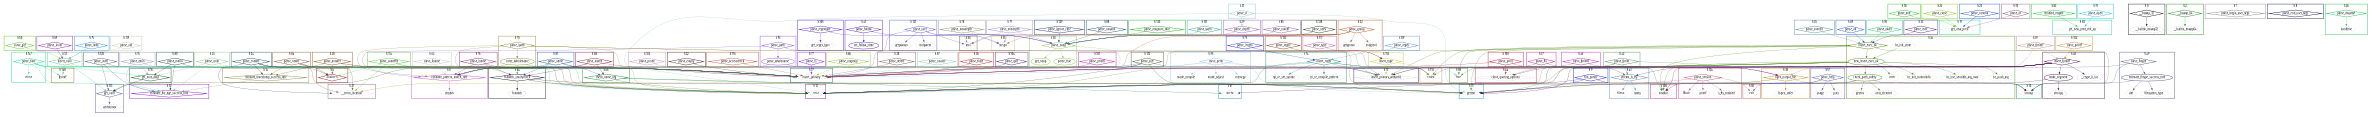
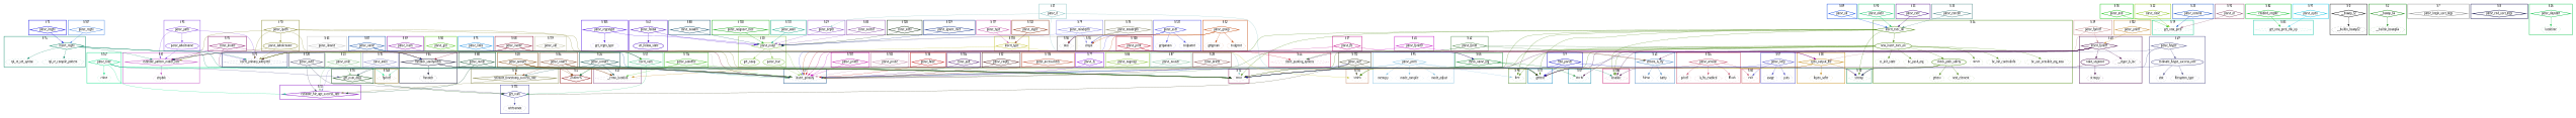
  digraph {
    fontname="Fira Sans"
    node [color="#408000" fontname="Fira Sans" shape=diamond style=bold]
    edge [color="#408000" fontname="Fira Sans"]
    n1 [color="#8040E0" label=parse_path]
    n2 [color="#8040E0" label=parse_wholename shape=""]
    n3 [color="#C00020" label=parse_print]
    n4 [color="#80C0E0" label=mode_adjust style=dotted shape=""]
    n5 [color="#80C0E0" label=memcpy style=dotted shape=""]
    n6 [color="#80C0E0" label=parse_perm]
    n7 [color="#80C0E0" label=mode_compile style=dotted shape=""]
    n8 [color="#C000A0" label=parse_print0]
    n9 [color="#C04040" label=exit style=dotted]
    n10 [color="#C08020" label=parse_printf]
    n11 [color="#C040C0" label=estimate_pattern_match_rate]
    n12 [color="#C040C0" label=strpbrk style=dotted shape=""]
    n13 [color="#C080A0" label=parse_prune]
    n14 [color="#408020" label=free style=dotted]
    n15 [color="#C00000" label=parse_false]
    n16 [color="#400060" label=parse_quit]
    n17 [color="#C0C0C0" label=parse_ilname]
    n18 [color="#4000E0" label=parse_regextype]
    n19 [color="#4000E0" label=get_regex_type style=dotted shape=""]
    n20 [color="#000020" label=fnmatch_sanitycheck]
    n21 [color="#000020" label=fnmatch style=dotted shape=""]
    n22 [color="#4080E0" label=parse_regex]
    n23 [color="#008020" label=check_name_arg]
    n24 [color="#C00080" label=parse_fls]
    n25 [color="#C00060" label=xmalloc style=dotted]
    n26 [color="#80C040" label=get_noop shape=""]
    n27 [color="#80C040" label=parse_true shape=""]
    n28 [color="#80C040" label=parse_noop]
    n29 [color="#0080A0" label=strchr style=dotted]
    n30 [color="#80C0C0" label=parse_d]
    n31 [color="#800020" label=parse_iname]
    n32 [color="#400000" label=parse_empty]
    n33 [color="#8000A0" label=parse_inum]
    n34 [color="#400080" label=parse_exec]
    n35 [label=insert_exec_ok]
    n36 [label=check_path_safety shape=""]
    n37 [label=getenv style=dotted shape=""]
    n38 [label=next_element style=dotted shape=""]
    n39 [label=new_insert_exec_ok shape=""]
    n40 [label=strstr style=dotted shape=""]
    n41 [label=bc_init_controlinfo style=dotted shape=""]
    n42 [label=bc_use_sensible_arg_max style=dotted shape=""]
    n43 [label=bc_init_state style=dotted shape=""]
    n44 [label=bc_push_arg style=dotted shape=""]
    n45 [color="#408080" label=parse_execdir]
    n46 [color="#C08000" label=open_output_file]
    n47 [color="#C08000" label=fopen_safer style=dotted shape=""]
    n48 [color="#C08080" label=parse_fprintf]
    n49 [color="#C08060" label=strlen style=dotted]
    n50 [color="#00E080" label=parse_time]
    n51 [color="#00E080" label=ctime style=dotted shape=""]
    n52 [color="#808020" label=parse_ipath]
    n53 [color="#808020" label=parse_iwholename shape=""]
    n54 [color="#806000" label=fprintf style=dotted]
    n55 [color="#404020" label=parse_size]
    n56 [color="#4040A0" label=get_num]
    n57 [color="#4040A0" label=xstrtoumax style=dotted shape=""]
    n58 [color="#000060" label=insert_primary_withpred style=dotted]
    n59 [color="#40C020" label=parse_samefile]
    n60 [color="#0000E0" label=parse_iregex]
    n61 [color="#C04020" label=parse_accesscheck]
    n62 [color="#008060" label=rpl_re_set_syntax style=dotted shape=""]
    n63 [color="#008060" label=rpl_re_compile_pattern style=dotted shape=""]
    n64 [color="#008060" label=insert_regex]
    n65 [color="#0080E0" label=parse_links]
    n66 [color="#C040A0" label=parse_type]
    n67 [color="#800060" label=parse_lname]
    n68 [color="#C0C020" label=insert_type]
    n69 [color="#400040" label=make_segment shape=""]
    n70 [color="#400040" label=__ctype_b_loc style=dotted shape=""]
    n71 [color="#400040" label=strncpy style=dotted shape=""]
    n72 [color="#400040" label=insert_fprintf]
    n73 [color="#8000E0" label=parse_ls]
    n74 [color="#C0C0A0" label=parse_uid]
    n75 [color="#4000C0" label=set_follow_state shape=""]
    n76 [color="#4000C0" label=parse_follow]
    n77 [color="#808060" label=parse_maxdepth]
    n78 [color="#408040" label=parse_fprint]
    n79 [color="#8080E0" label=parse_mindepth]
    n80 [color="#4080C0" label=fileno style=dotted shape=""]
    n81 [color="#4080C0" label=isatty style=dotted shape=""]
    n82 [color="#4080C0" label=stream_is_tty]
    n83 [color="#C00040" label=clone_quoting_options style=dotted]
    n84 [color="#C000C0" label=parse_fprint0]
    n85 [color="#008040" label=strcmp style=dotted]
    n86 [color="#0080C0" label=gettext style=dotted]
    n87 [color="#800040" label=error style=dotted]
    n88 [color="#404060" label=parse_used]
    n89 [color="#404080" label=estimate_fstype_success_rate shape=""]
    n90 [color="#404080" label=stat style=dotted shape=""]
    n91 [color="#404080" label=filesystem_type style=dotted shape=""]
    n92 [color="#404080" label=parse_fstype]
    n93 [color="#8000C0" label=estimate_file_age_success_rate]
    n94 [color="#808040" label=estimate_timestamp_success_rate]
    n95 [color="#8080C0" label=parse_amin]
    n96 [color="#4040E0" label=parse_user]
    n97 [color="#4040E0" label=getpwnam style=dotted shape=""]
    n98 [color="#4040E0" label=endpwent style=dotted shape=""]
    n99 [color="#004000" label=get_num_days]
    n100 [color="#004020" label=parse_mmin]
    n101 [color="#004080" label=insert_primary style=dotted]
    n102 [color="#0040A0" label=parse_name]
    n103 [color="#00C000" label=parse_and]
    n104 [color="#00C020" label=enabled_negate]
    n105 [color="#C04060" label=parse_version]
    n106 [color="#C04060" label=fflush style=dotted shape=""]
    n107 [color="#C04060" label=printf style=dotted shape=""]
    n108 [color="#C04060" label=is_fts_enabled style=dotted shape=""]
    n109 [color="#00C080" label=get_new_pred style=dotted]
    n110 [color="#00C0A0" label=get_new_pred_chk_op style=dotted]
    n111 [color="#804020" label=parse_newer]
    n112 [color="#8040A0" label=parse_noleaf]
    n113 [color="#80C020" label=parse_nogroup]
    n114 [color="#40C000" label=parse_gid]
    n115 [color="#002000" label=parse_xdev]
    n116 [color="#80C0A0" label=parse_nouser]
    n117 [color="#40C080" label=insert_num]
    n118 [color="#000000" label=__bswap_32]
    n119 [color="#000000" label=__builtin_bswap32 style=dotted shape=""]
    n120 [color="#002080" label=parse_ignore_race]
    n121 [color="#004060" label=parse_nowarn]
    n122 [color="#C04000" label=parse_group]
    n123 [color="#C04000" label=getgrnam style=dotted shape=""]
    n124 [color="#C04000" label=endgrent style=dotted shape=""]
    n125 [color="#0040E0" label=parse_ok]
    n126 [color="#008000" label=__bswap_64]
    n127 [color="#008000" label=__builtin_bswap64 style=dotted shape=""]
    n128 [color="#C0C080" label=strspn style=dotted]
    n129 [color="#800000" label="<indirect>"]
    n130 [color="#404040" label=atoi style=dotted]
    n131 [color="#804000" label=parse_anewer]
    n132 [color="#4040C0" label=parse_help]
    n133 [color="#4040C0" label=usage style=dotted shape=""]
    n134 [color="#4040C0" label=puts style=dotted shape=""]
    n135 [color="#804080" label=__errno_location style=dotted]
    n136 [color="#808080" label=parse_begin_user_args]
    n137 [color="#80C000" label=parse_close]
    n138 [color="#000040" label=parse_end_user_args]
    n139 [color="#0000C0" label=find_parser]
    n140 [color="#80C080" label=parse_cmin]
    n141 [color="#004040" label=parse_cnewer]
    n142 [color="#00A000" label=parse_noignore_race]
    n143 [color="#0040C0" label=parse_comma]
    n144 [color="#00A080" label=parse_warn]
    n145 [color="#00C040" label=parse_daystart]
    n146 [color="#00C040" label=localtime style=dotted shape=""]
    n147 [color="#00C060" label=parse_okdir]
    n148 [color="#802000" label=parse_xtype]
    n149 [color="#00C0E0" label=parse_open]
    n150 [color="#804040" label=parse_delete]
    n151 [color="#804060" label=parse_or]
    n152 [color="#8040C0" label=parse_depth]
    subgraph cluster_1 {
      color="#8040E0"
      label="S 93"
      style=bold
      n1
      n2
    }
    subgraph cluster_2 {
      color="#C00020"
      label="S 100"
      style=bold
      n3
    }
    subgraph cluster_3 {
      color="#80C0E0"
      label="S 95"
      style=bold
      n4
      n5
      n6
      n7
    }
    subgraph cluster_4 {
      color="#C000A0"
      label="S 101"
      style=bold
      n8
    }
    subgraph cluster_5 {
      color="#C04040"
      label="S 60"
      style=bold
      n9
    }
    subgraph cluster_6 {
      color="#C08020"
      label="S 102"
      style=bold
      n10
    }
    subgraph cluster_7 {
      color="#C040C0"
      label="S 61"
      style=bold
      n11
      n12
    }
    subgraph cluster_8 {
      color="#C080A0"
      label="S 103"
      style=bold
      n13
    }
    subgraph cluster_9 {
      color="#408020"
      label="S 98"
      style=bold
      n14
    }
    subgraph cluster_10 {
      color="#C00000"
      label="S 36"
      style=bold
      n15
    }
    subgraph cluster_11 {
      color="#400060"
      label="S 104"
      style=bold
      n16
    }
    subgraph cluster_12 {
      color="#C0C0C0"
      label="S 63"
      style=bold
      n17
    }
    subgraph cluster_13 {
      color="#4000E0"
      label="S 105"
      style=bold
      n18
      n19
    }
    subgraph cluster_14 {
      color="#000020"
      label="S 64"
      style=bold
      n20
      n21
    }
    subgraph cluster_15 {
      color="#4080E0"
      label="S 107"
      style=bold
      n22
    }
    subgraph cluster_16 {
      color="#008020"
      label="S 66"
      style=bold
      n23
    }
    subgraph cluster_17 {
      color="#C00080"
      label="S 37"
      style=bold
      n24
    }
    subgraph cluster_18 {
      color="#C00060"
      label="S 108"
      style=bold
      n25
    }
    subgraph cluster_19 {
      color="#80C040"
      label="S 30"
      style=bold
      n26
      n27
      n28
    }
    subgraph cluster_20 {
      color="#0080A0"
      label="S 67"
      style=bold
      n29
    }
    subgraph cluster_21 {
      color="#80C0C0"
      label="S 31"
      style=bold
      n30
    }
    subgraph cluster_22 {
      color="#800020"
      label="S 68"
      style=bold
      n31
    }
    subgraph cluster_23 {
      color="#400000"
      label="S 32"
      style=bold
      n32
    }
    subgraph cluster_24 {
      color="#8000A0"
      label="S 69"
      style=bold
      n33
    }
    subgraph cluster_25 {
      color="#400080"
      label="S 33"
      style=bold
      n34
    }
    subgraph cluster_26 {
      color="#408000"
      label="S 34"
      style=bold
      n35
      n36
      n37
      n38
      n39
      n40
      n41
      n42
      n43
      n44
    }
    subgraph cluster_27 {
      color="#408080"
      label="S 35"
      style=bold
      n45
    }
    subgraph cluster_28 {
      color="#C08000"
      label="S 38"
      style=bold
      n46
      n47
    }
    subgraph cluster_29 {
      color="#C08080"
      label="S 39"
      style=bold
      n48
    }
    subgraph cluster_30 {
      color="#C08060"
      label="S 110"
      style=bold
      n49
    }
    subgraph cluster_31 {
      color="#00E080"
      label="S 147"
      style=bold
      n50
      n51
    }
    subgraph cluster_32 {
      color="#808020"
      label="S 70"
      style=bold
      n52
      n53
    }
    subgraph cluster_33 {
      color="#806000"
      label="S 148"
      style=bold
      n54
    }
    subgraph cluster_34 {
      color="#404020"
      label="S 112"
      style=bold
      n55
    }
    subgraph cluster_35 {
      color="#4040A0"
      label="S 113"
      style=bold
      n56
      n57
    }
    subgraph cluster_36 {
      color="#000060"
      label="S 72"
      style=bold
      n58
    }
    subgraph cluster_37 {
      color="#40C020"
      label="S 114"
      style=bold
      n59
    }
    subgraph cluster_38 {
      color="#0000E0"
      label="S 73"
      style=bold
      n60
    }
    subgraph cluster_39 {
      color="#C04020"
      label="S 116"
      style=bold
      n61
    }
    subgraph cluster_40 {
      color="#008060"
      label="S 74"
      style=bold
      n62
      n63
      n64
    }
    subgraph cluster_41 {
      color="#0080E0"
      label="S 75"
      style=bold
      n65
    }
    subgraph cluster_42 {
      color="#C040A0"
      label="S 117"
      style=bold
      n66
    }
    subgraph cluster_43 {
      color="#800060"
      label="S 76"
      style=bold
      n67
    }
    subgraph cluster_44 {
      color="#C0C020"
      label="S 118"
      style=bold
      n68
    }
    subgraph cluster_45 {
      color="#400040"
      label="S 40"
      style=bold
      n69
      n70
      n71
      n72
    }
    subgraph cluster_46 {
      color="#8000E0"
      label="S 77"
      style=bold
      n73
    }
    subgraph cluster_47 {
      color="#C0C0A0"
      label="S 119"
      style=bold
      n74
    }
    subgraph cluster_48 {
      color="#4000C0"
      label="S 41"
      style=bold
      n75
      n76
    }
    subgraph cluster_49 {
      color="#808060"
      label="S 78"
      style=bold
      n77
    }
    subgraph cluster_50 {
      color="#408040"
      label="S 42"
      style=bold
      n78
    }
    subgraph cluster_51 {
      color="#8080E0"
      label="S 79"
      style=bold
      n79
    }
    subgraph cluster_52 {
      color="#4080C0"
      label="S 43"
      style=bold
      n80
      n81
      n82
    }
    subgraph cluster_53 {
      color="#C00040"
      label="S 44"
      style=bold
      n83
    }
    subgraph cluster_54 {
      color="#C000C0"
      label="S 45"
      style=bold
      n84
    }
    subgraph cluster_55 {
      color="#008040"
      label="S 10"
      style=bold
      n85
    }
    subgraph cluster_56 {
      color="#0080C0"
      label="S 11"
      style=bold
      n86
    }
    subgraph cluster_57 {
      color="#800040"
      label="S 12"
      style=bold
      n87
    }
    subgraph cluster_58 {
      color="#404060"
      label="S 120"
      style=bold
      n88
    }
    subgraph cluster_59 {
      color="#404080"
      label="S 49"
      style=bold
      n89
      n90
      n91
      n92
    }
    subgraph cluster_60 {
      color="#8000C0"
      label="S 13"
      style=bold
      n93
    }
    subgraph cluster_61 {
      color="#808040"
      label="S 14"
      style=bold
      n94
    }
    subgraph cluster_62 {
      color="#8080C0"
      label="S 15"
      style=bold
      n95
    }
    subgraph cluster_63 {
      color="#4040E0"
      label="S 121"
      style=bold
      n96
      n97
      n98
    }
    subgraph cluster_64 {
      color="#004000"
      label="S 16"
      style=bold
      n99
    }
    subgraph cluster_65 {
      color="#004020"
      label="S 80"
      style=bold
      n100
    }
    subgraph cluster_66 {
      color="#004080"
      label="S 17"
      style=bold
      n101
    }
    subgraph cluster_67 {
      color="#0040A0"
      label="S 81"
      style=bold
      n102
    }
    subgraph cluster_68 {
      color="#00C000"
      label="S 18"
      style=bold
      n103
    }
    subgraph cluster_69 {
      color="#00C020"
      label="S 82"
      style=bold
      n104
    }
    subgraph cluster_70 {
      color="#C04060"
      label="S 124"
      style=bold
      n105
      n106
      n107
      n108
    }
    subgraph cluster_71 {
      color="#00C080"
      label="S 19"
      style=bold
      n109
    }
    subgraph cluster_72 {
      color="#00C0A0"
      label="S 83"
      style=bold
      n110
    }
    subgraph cluster_73 {
      color="#804020"
      label="S 84"
      style=bold
      n111
    }
    subgraph cluster_74 {
      color="#8040A0"
      label="S 85"
      style=bold
      n112
    }
    subgraph cluster_75 {
      color="#80C020"
      label="S 86"
      style=bold
      n113
    }
    subgraph cluster_76 {
      color="#40C000"
      label="S 50"
      style=bold
      n114
    }
    subgraph cluster_77 {
      color="#002000"
      label="S 128"
      style=bold
      n115
    }
    subgraph cluster_78 {
      color="#80C0A0"
      label="S 87"
      style=bold
      n116
    }
    subgraph cluster_79 {
      color="#40C080"
      label="S 51"
      style=bold
      n117
    }
    subgraph cluster_80 {
      color="#000000"
      label="S 0"
      style=bold
      n118
      n119
    }
    subgraph cluster_81 {
      color="#002080"
      label="S 129"
      style=bold
      n120
    }
    subgraph cluster_82 {
      color="#004060"
      label="S 88"
      style=bold
      n121
    }
    subgraph cluster_83 {
      color="#C04000"
      label="S 52"
      style=bold
      n122
      n123
      n124
    }
    subgraph cluster_84 {
      color="#0040E0"
      label="S 89"
      style=bold
      n125
    }
    subgraph cluster_85 {
      color="#008000"
      label="S 2"
      style=bold
      n126
      n127
    }
    subgraph cluster_86 {
      color="#C0C080"
      label="S 55"
      style=bold
      n128
    }
    subgraph cluster_87 {
      color="#800000"
      label="S 4"
      style=bold
      n129
    }
    subgraph cluster_88 {
      color="#404040"
      label="S 56"
      style=bold
      n130
    }
    subgraph cluster_89 {
      color="#804000"
      label="S 20"
      style=bold
      n131
    }
    subgraph cluster_90 {
      color="#4040C0"
      label="S 57"
      style=bold
      n132
      n133
      n134
    }
    subgraph cluster_91 {
      color="#804080"
      label="S 21"
      style=bold
      n135
    }
    subgraph cluster_92 {
      color="#808080"
      label="S 7"
      style=bold
      n136
    }
    subgraph cluster_93 {
      color="#80C000"
      label="S 22"
      style=bold
      n137
    }
    subgraph cluster_94 {
      color="#000040"
      label="S 8"
      style=bold
      n138
    }
    subgraph cluster_95 {
      color="#0000C0"
      label="S 9"
      style=bold
      n139
    }
    subgraph cluster_96 {
      color="#80C080"
      label="S 23"
      style=bold
      n140
    }
    subgraph cluster_97 {
      color="#004040"
      label="S 24"
      style=bold
      n141
    }
    subgraph cluster_98 {
      color="#00A000"
      label="S 130"
      style=bold
      n142
    }
    subgraph cluster_99 {
      color="#0040C0"
      label="S 25"
      style=bold
      n143
    }
    subgraph cluster_100 {
      color="#00A080"
      label="S 131"
      style=bold
      n144
    }
    subgraph cluster_101 {
      color="#00C040"
      label="S 26"
      style=bold
      n145
      n146
    }
    subgraph cluster_102 {
      color="#00C060"
      label="S 90"
      style=bold
      n147
    }
    subgraph cluster_103 {
      color="#802000"
      label="S 132"
      style=bold
      n148
    }
    subgraph cluster_104 {
      color="#00C0E0"
      label="S 91"
      style=bold
      n149
    }
    subgraph cluster_105 {
      color="#804040"
      label="S 28"
      style=bold
      n150
    }
    subgraph cluster_106 {
      color="#804060"
      label="S 92"
      style=bold
      n151
    }
    subgraph cluster_107 {
      color="#8040C0"
      label="S 29"
      style=bold
      n152
    }
    n1 -> n2 [color="#8040E0"]
    n1 -> n11 [color="#8040E0"]
    n1 -> n58 [color="#8040E0"]
    n2 -> n11 [color="#8040E0"]
    n2 -> n58 [color="#8040E0"]
    n3 -> n82 [color="#C00020"]
    n3 -> n83 [color="#C00020"]
    n3 -> n101 [color="#C00020"]
    n6 -> n4 [color="#80C0E0"]
    n6 -> n5 [color="#80C0E0"]
    n6 -> n7 [color="#80C0E0"]
    n6 -> n14 [color="#80C0E0"]
    n6 -> n86 [color="#80C0E0"]
    n6 -> n87 [color="#80C0E0"]
    n6 -> n101 [color="#80C0E0"]
    n8 -> n101 [color="#C000A0"]
    n10 -> n72 [color="#C08020"]
    n11 -> n12 [color="#C040C0"]
    n13 -> n101 [color="#C080A0"]
    n15 -> n101 [color="#C00000"]
    n16 -> n101 [color="#400060"]
    n17 -> n11 [color="#C0C0C0"]
    n17 -> n101 [color="#C0C0C0"]
    n18 -> n19 [color="#4000E0"]
    n18 -> n28 [color="#4000E0"]
    n20 -> n21 [color="#000020"]
    n20 -> n86 [color="#000020"]
    n20 -> n87 [color="#000020"]
    n22 -> n64 [color="#4080E0"]
    n23 -> n29 [color="#008020"]
    n23 -> n86 [color="#008020"]
    n23 -> n87 [color="#008020"]
    n24 -> n46 [color="#C00080"]
    n24 -> n101 [color="#C00080"]
    n27 -> n101 [color="#80C040"]
    n28 -> n26 [color="#80C040"]
    n28 -> n27 [color="#80C040"]
    n28 -> n101 [color="#80C040"]
    n30 -> n86 [color="#80C0C0"]
    n30 -> n87 [color="#80C0C0"]
    n30 -> n152 [color="#80C0C0"]
    n31 -> n11 [color="#800020"]
    n31 -> n20 [color="#800020"]
    n31 -> n23 [color="#800020"]
    n31 -> n101 [color="#800020"]
    n32 -> n101 [color="#400000"]
    n33 -> n117 [color="#8000A0"]
    n34 -> n35 [color="#400080"]
    n35 -> n14
    n35 -> n25
    n35 -> n39
    n35 -> n49
    n35 -> n58
    n35 -> n85
    n35 -> n86
    n35 -> n87
    n36 -> n37
    n36 -> n38
    n36 -> n85
    n36 -> n86
    n36 -> n87
    n39 -> n14
    n39 -> n25
    n39 -> n36
    n39 -> n40
    n39 -> n41
    n39 -> n42
-   n43 -> n39
+   n39 -> n43
    n39 -> n44
    n39 -> n49
    n39 -> n58
    n39 -> n86
    n39 -> n87
    n45 -> n35 [color="#408080"]
    n46 -> n47 [color="#C08000"]
    n46 -> n85 [color="#C08000"]
    n46 -> n87 [color="#C08000"]
    n46 -> n135 [color="#C08000"]
    n48 -> n46 [color="#C08080"]
    n48 -> n72 [color="#C08080"]
    n50 -> n51 [color="#00E080"]
    n50 -> n54 [color="#00E080"]
    n50 -> n87 [color="#00E080"]
    n50 -> n93 [color="#00E080"]
-   n50 -> n99 [color="#00E080"]
+   n50 -> n99 [color="#404080"]
    n50 -> n101 [color="#00E080"]
    n52 -> n11 [color="#808020"]
    n52 -> n20 [color="#808020"]
    n52 -> n53 [color="#808020"]
    n52 -> n58 [color="#808020"]
    n52 -> n86 [color="#808020"]
    n52 -> n87 [color="#808020"]
    n53 -> n11 [color="#808020"]
    n53 -> n20 [color="#808020"]
    n53 -> n58 [color="#808020"]
    n55 -> n49 [color="#404020"]
    n55 -> n56 [color="#404020"]
    n55 -> n86 [color="#404020"]
    n55 -> n87 [color="#404020"]
    n55 -> n101 [color="#0000C0"]
    n56 -> n57 [color="#4040A0"]
    n59 -> n87 [color="#40C020"]
    n59 -> n101 [color="#40C020"]
    n59 -> n129 [color="#40C020"]
    n59 -> n135 [color="#40C020"]
    n60 -> n64 [color="#0000E0"]
    n61 -> n101 [color="#C04020"]
    n64 -> n11 [color="#008060"]
    n64 -> n25 [color="#008060"]
-   n64 -> n49 [color="#008060"]
    n64 -> n58 [color="#008060"]
    n64 -> n62 [color="#008060"]
    n64 -> n63 [color="#008060"]
    n64 -> n87 [color="#008060"]
    n65 -> n117 [color="#0080E0"]
    n66 -> n68 [color="#C040A0"]
    n67 -> n11 [color="#800060"]
    n67 -> n20 [color="#800060"]
    n67 -> n101 [color="#800060"]
    n68 -> n49 [color="#C0C020"]
    n68 -> n58 [color="#C0C020"]
    n69 -> n25 [color="#400040"]
    n69 -> n71 [color="#400040"]
    n72 -> n25 [color="#400040"]
    n72 -> n29 [color="#400040"]
    n72 -> n58 [color="#400040"]
    n72 -> n69 [color="#400040"]
    n72 -> n70 [color="#400040"]
    n72 -> n82 [color="#400040"]
    n72 -> n83 [color="#400040"]
    n72 -> n86 [color="#400040"]
    n72 -> n87 [color="#400040"]
    n73 -> n101 [color="#8000E0"]
    n74 -> n117 [color="#C0C0A0"]
    n76 -> n28 [color="#4000C0"]
    n76 -> n75 [color="#4000C0"]
    n77 -> n28 [color="#808060"]
    n77 -> n128 [color="#808060"]
    n77 -> n130 [color="#808060"]
    n78 -> n46 [color="#408040"]
    n78 -> n82 [color="#408040"]
    n78 -> n83 [color="#408040"]
    n78 -> n101 [color="#408040"]
    n79 -> n28 [color="#8080E0"]
    n79 -> n128 [color="#8080E0"]
    n79 -> n130 [color="#8080E0"]
    n82 -> n80 [color="#4080C0"]
    n82 -> n81 [color="#4080C0"]
    n84 -> n46 [color="#C000C0"]
    n84 -> n101 [color="#C000C0"]
    n88 -> n56 [color="#404060"]
    n88 -> n93 [color="#404060"]
    n88 -> n101 [color="#404060"]
    n89 -> n85 [color="#404080"]
    n89 -> n90 [color="#404080"]
    n89 -> n91 [color="#404080"]
    n92 -> n85 [color="#404080"]
    n92 -> n89 [color="#404080"]
    n92 -> n101 [color="#404080"]
    n94 -> n93 [color="#808040"]
    n95 -> n93 [color="#8080C0"]
    n95 -> n99 [color="#8080C0"]
    n95 -> n101 [color="#8080C0"]
    n96 -> n97 [color="#4040E0"]
    n96 -> n98 [color="#4040E0"]
    n96 -> n101 [color="#4040E0"]
    n96 -> n128 [color="#4040E0"]
    n96 -> n130 [color="#4040E0"]
    n99 -> n56 [color="#004000"]
    n100 -> n93 [color="#004020"]
    n100 -> n99 [color="#004020"]
    n100 -> n101 [color="#004020"]
    n102 -> n11 [color="#0040A0"]
    n102 -> n20 [color="#0040A0"]
    n102 -> n23 [color="#0040A0"]
    n102 -> n101 [color="#0040A0"]
    n103 -> n109 [color="#00C000"]
    n104 -> n110 [color="#00C020"]
    n105 -> n9 [color="#C04060"]
    n105 -> n86 [color="#C04060"]
    n105 -> n106 [color="#C04060"]
    n105 -> n107 [color="#C04060"]
    n105 -> n108 [color="#C04060"]
    n111 -> n87 [color="#804020"]
    n111 -> n94 [color="#804020"]
    n111 -> n101 [color="#804020"]
    n111 -> n129 [color="#804020"]
    n111 -> n135 [color="#804020"]
    n112 -> n28 [color="#8040A0"]
    n113 -> n101 [color="#80C020"]
    n114 -> n117 [color="#40C000"]
    n115 -> n28 [color="#002000"]
    n116 -> n101 [color="#80C0A0"]
    n117 -> n54 [color="#40C080"]
    n117 -> n56 [color="#40C080"]
    n117 -> n101 [color="#40C080"]
    n118 -> n119 [color="#000000"]
    n120 -> n28 [color="#002080"]
    n121 -> n28 [color="#004060"]
    n122 -> n101 [color="#C04000"]
    n122 -> n123 [color="#C04000"]
    n122 -> n124 [color="#C04000"]
    n122 -> n128 [color="#C04000"]
    n122 -> n130 [color="#C04000"]
    n125 -> n35 [color="#0040E0"]
    n126 -> n127 [color="#008000"]
    n131 -> n87 [color="#804000"]
    n131 -> n94 [color="#804000"]
    n131 -> n101 [color="#804000"]
    n131 -> n129 [color="#804000"]
    n131 -> n135 [color="#804000"]
    n132 -> n9 [color="#4040C0"]
    n132 -> n86 [color="#4040C0"]
    n132 -> n133 [color="#4040C0"]
    n132 -> n134 [color="#4040C0"]
    n137 -> n109 [color="#80C000"]
    n139 -> n85 [color="#0000C0"]
    n139 -> n86 [color="#0000C0"]
    n139 -> n87 [color="#0000C0"]
    n140 -> n93 [color="#80C080"]
    n140 -> n99 [color="#80C080"]
    n140 -> n101 [color="#80C080"]
    n141 -> n87 [color="#004040"]
    n141 -> n94 [color="#004040"]
    n141 -> n101 [color="#004040"]
    n141 -> n129 [color="#004040"]
    n141 -> n135 [color="#004040"]
    n142 -> n28 [color="#00A000"]
    n143 -> n109 [color="#0040C0"]
    n144 -> n28 [color="#00A080"]
    n145 -> n146 [color="#00C040"]
    n147 -> n35 [color="#00C060"]
    n148 -> n68 [color="#802000"]
    n149 -> n110 [color="#00C0E0"]
    n150 -> n101 [color="#804040"]
    n151 -> n109 [color="#804060"]
    n152 -> n28 [color="#8040C0"]
  }
